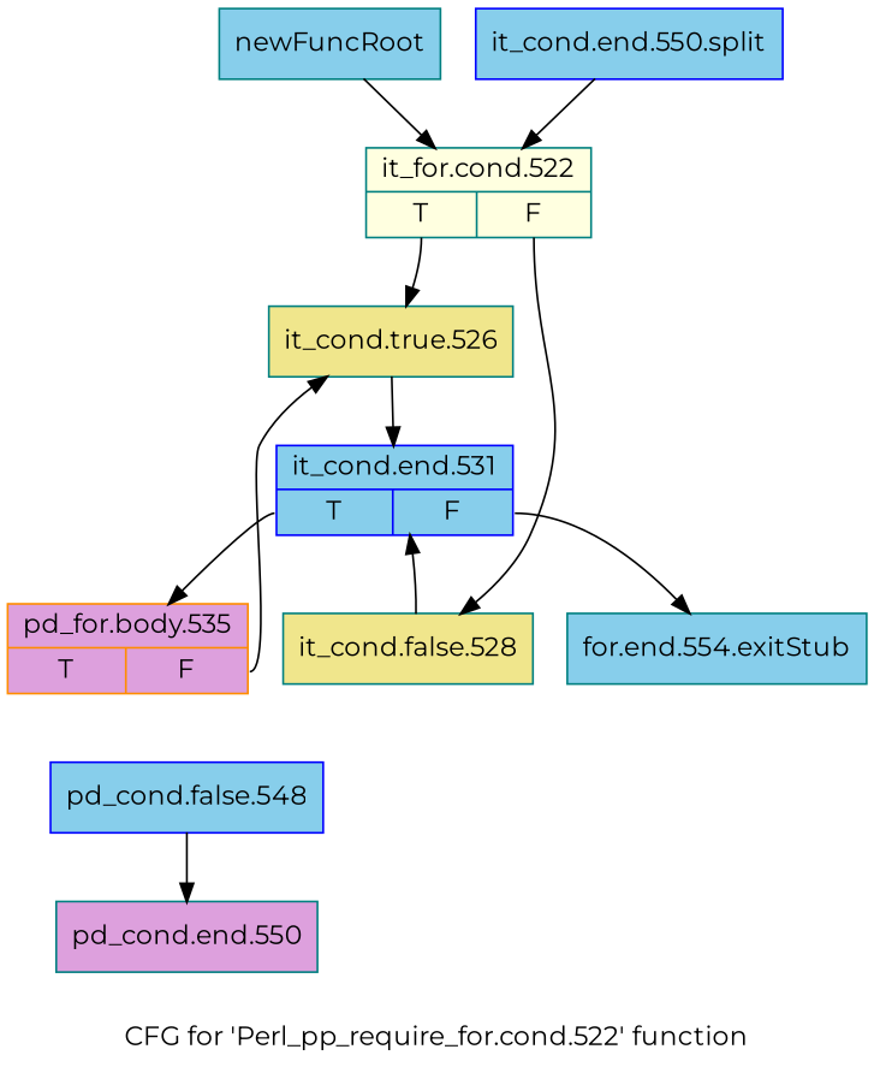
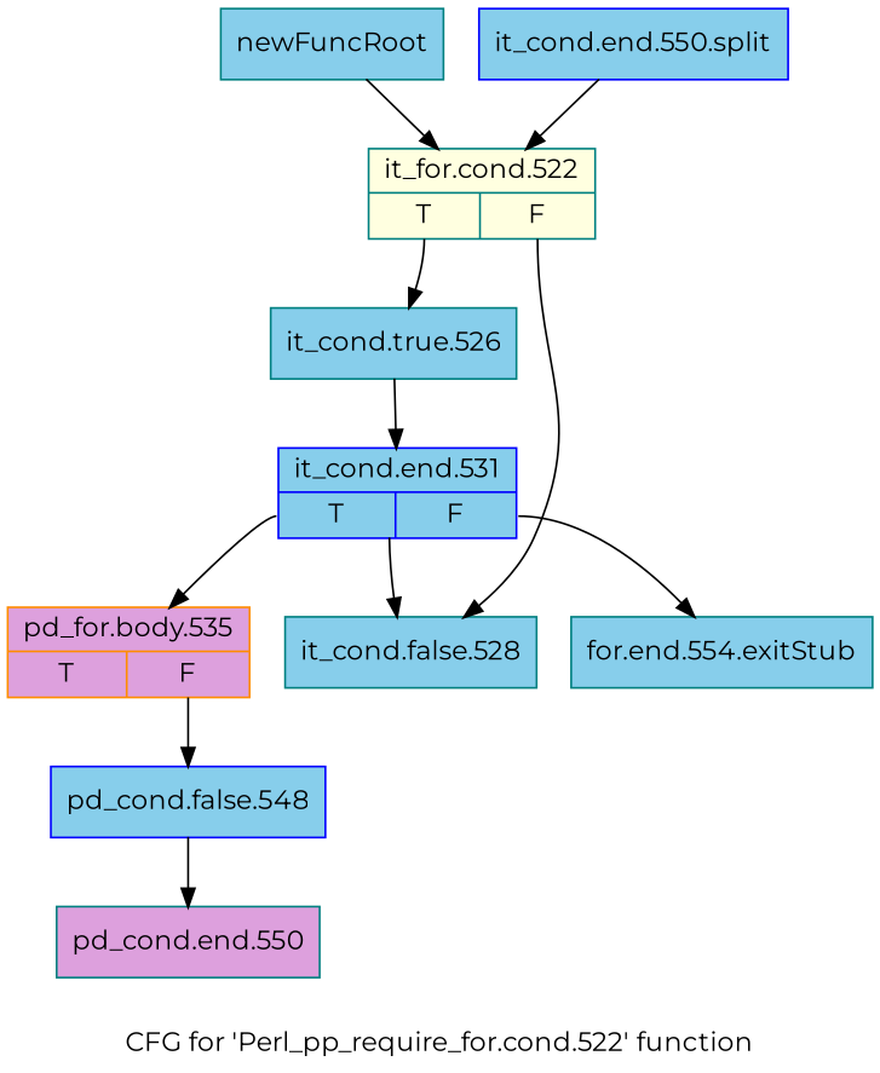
  digraph {
    fontname=Montserrat
    label="CFG for 'Perl_pp_require_for.cond.522' function"
    node [color=teal fillcolor=skyblue fontname=Montserrat shape=record style=filled]
    edge [fontname=Montserrat]
    n1 [label="{newFuncRoot}"]
    n2 [fillcolor=lightyellow label="{it_for.cond.522|{<s0>T|<s1>F}}"]
-   n3 [fillcolor=khaki label="{it_cond.true.526}"]
-   n4 [fillcolor=khaki label="{it_cond.false.528}"]
+   n3 [label="{it_cond.true.526}"]
+   n4 [label="{it_cond.false.528}"]
    n5 [color=blue label="{it_cond.end.531|{<s0>T|<s1>F}}"]
    n6 [label="{for.end.554.exitStub}"]
    n7 [color=darkorange fillcolor=plum label="{pd_for.body.535|{<s0>T|<s1>F}}"]
    n8 [color=blue label="{pd_cond.false.548}"]
    n9 [fillcolor=plum label="{pd_cond.end.550}"]
    n10 [color=blue label="{it_cond.end.550.split}"]
    n1 -> n2
    n2 -> n3 [tailport=s0]
    n2 -> n4 [tailport=s1]
    n3 -> n5
-   n4 -> n5
+   n5 -> n4
    n5 -> n6 [tailport=s1]
    n5 -> n7 [tailport=s0]
-   n7 -> n3 [tailport=s1]
+   n7 -> n8 [tailport=s1]
    n8 -> n9
    n10 -> n2
  }
